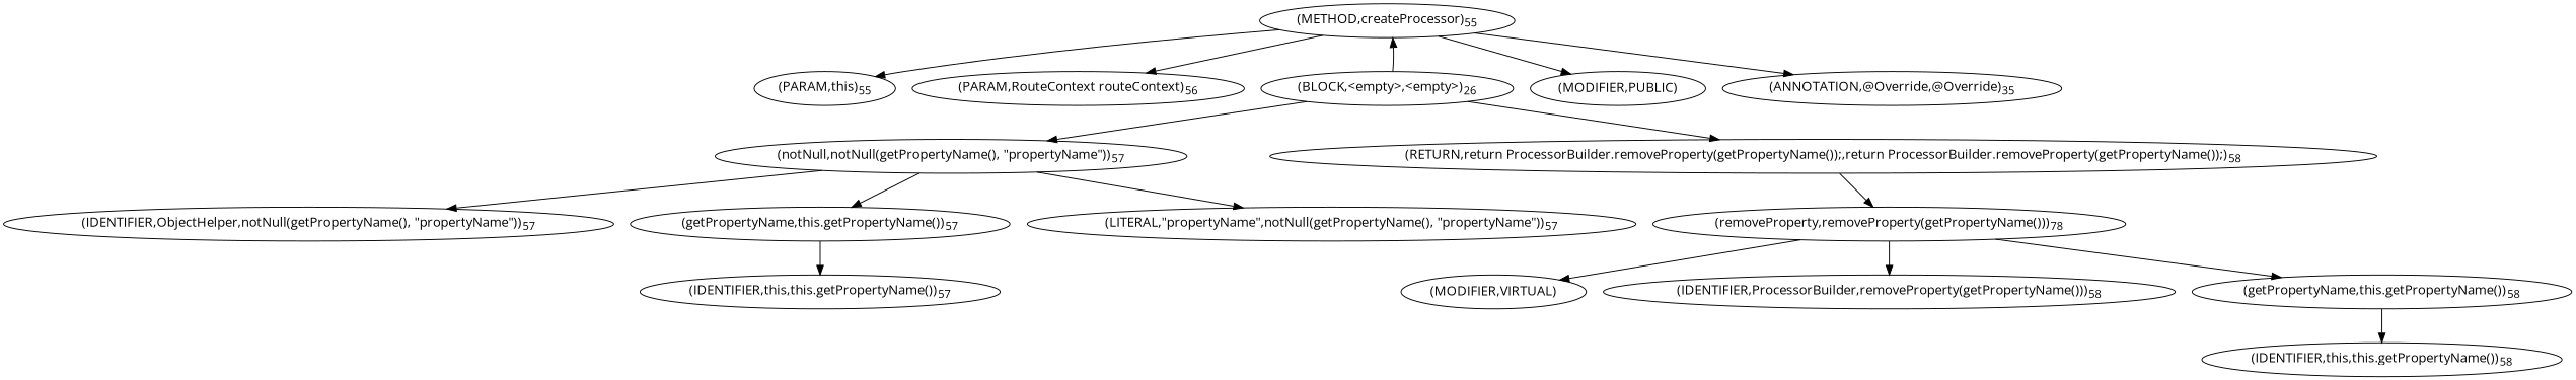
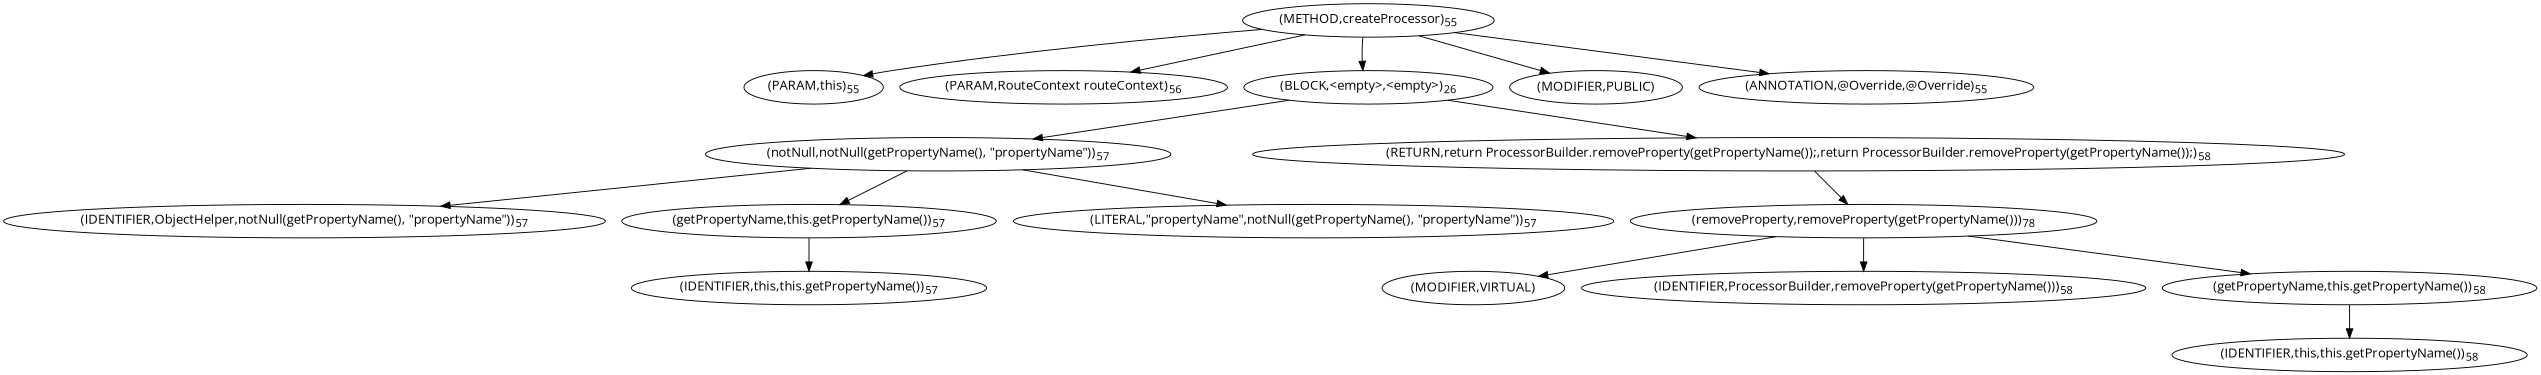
  digraph {
    fontname="Open Sans"
    node [fontname="Open Sans"]
    edge [fontname="Open Sans"]
    n1 [label=<(METHOD,createProcessor)<SUB>55</SUB>>]
    n2 [label=<(PARAM,this)<SUB>55</SUB>>]
    n3 [label=<(PARAM,RouteContext routeContext)<SUB>56</SUB>>]
    n4 [label=<(BLOCK,&lt;empty&gt;,&lt;empty&gt;)<SUB>26</SUB>>]
    n5 [label=<(MODIFIER,PUBLIC)>]
-   n6 [label=<(ANNOTATION,@Override,@Override)<SUB>35</SUB>>]
+   n6 [label=<(ANNOTATION,@Override,@Override)<SUB>55</SUB>>]
    n7 [label=<(notNull,notNull(getPropertyName(), &quot;propertyName&quot;))<SUB>57</SUB>>]
    n8 [label=<(RETURN,return ProcessorBuilder.removeProperty(getPropertyName());,return ProcessorBuilder.removeProperty(getPropertyName());)<SUB>58</SUB>>]
    n9 [label=<(MODIFIER,VIRTUAL)>]
    n10 [label=<(IDENTIFIER,ObjectHelper,notNull(getPropertyName(), &quot;propertyName&quot;))<SUB>57</SUB>>]
    n11 [label=<(getPropertyName,this.getPropertyName())<SUB>57</SUB>>]
    n12 [label=<(LITERAL,&quot;propertyName&quot;,notNull(getPropertyName(), &quot;propertyName&quot;))<SUB>57</SUB>>]
    n13 [label=<(removeProperty,removeProperty(getPropertyName()))<SUB>78</SUB>>]
    n14 [label=<(IDENTIFIER,this,this.getPropertyName())<SUB>57</SUB>>]
    n15 [label=<(IDENTIFIER,ProcessorBuilder,removeProperty(getPropertyName()))<SUB>58</SUB>>]
    n16 [label=<(getPropertyName,this.getPropertyName())<SUB>58</SUB>>]
    n17 [label=<(IDENTIFIER,this,this.getPropertyName())<SUB>58</SUB>>]
    n1 -> n2
    n1 -> n3
-   n4 -> n1
+   n1 -> n4
    n1 -> n5
    n1 -> n6
    n4 -> n7
    n4 -> n8
    n7 -> n10
    n7 -> n11
    n7 -> n12
    n8 -> n13
    n11 -> n14
    n13 -> n9
    n13 -> n15
    n13 -> n16
    n16 -> n17
  }
